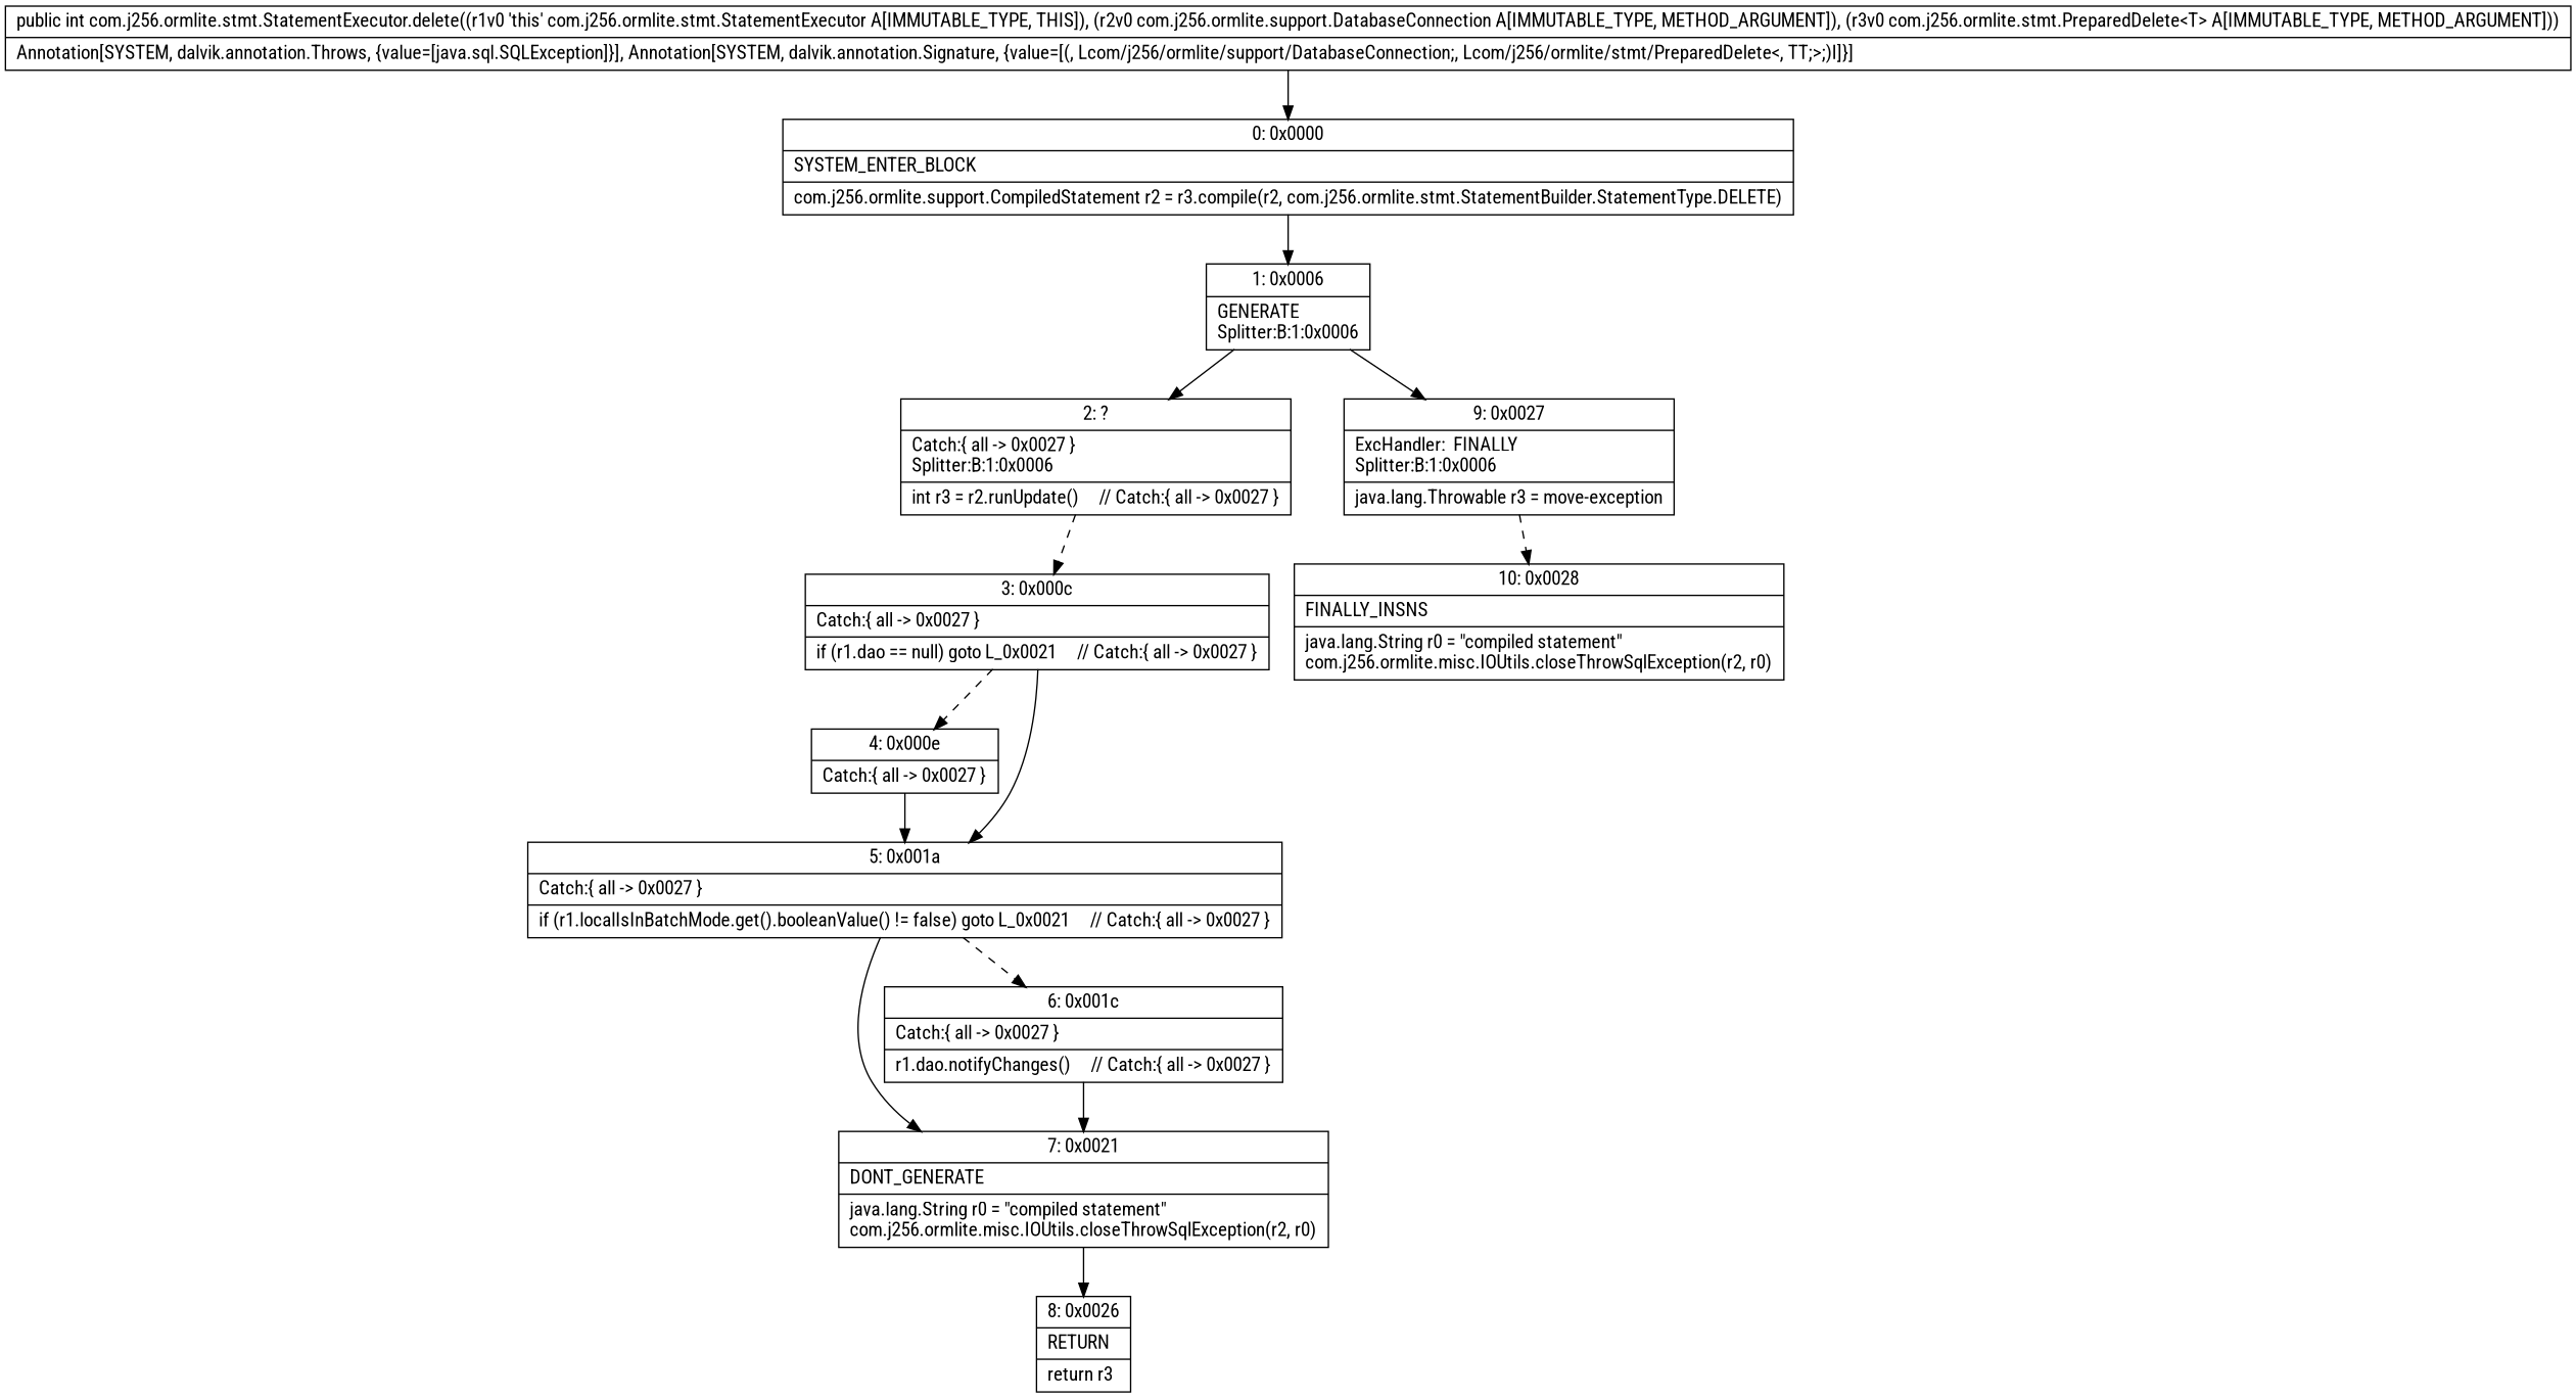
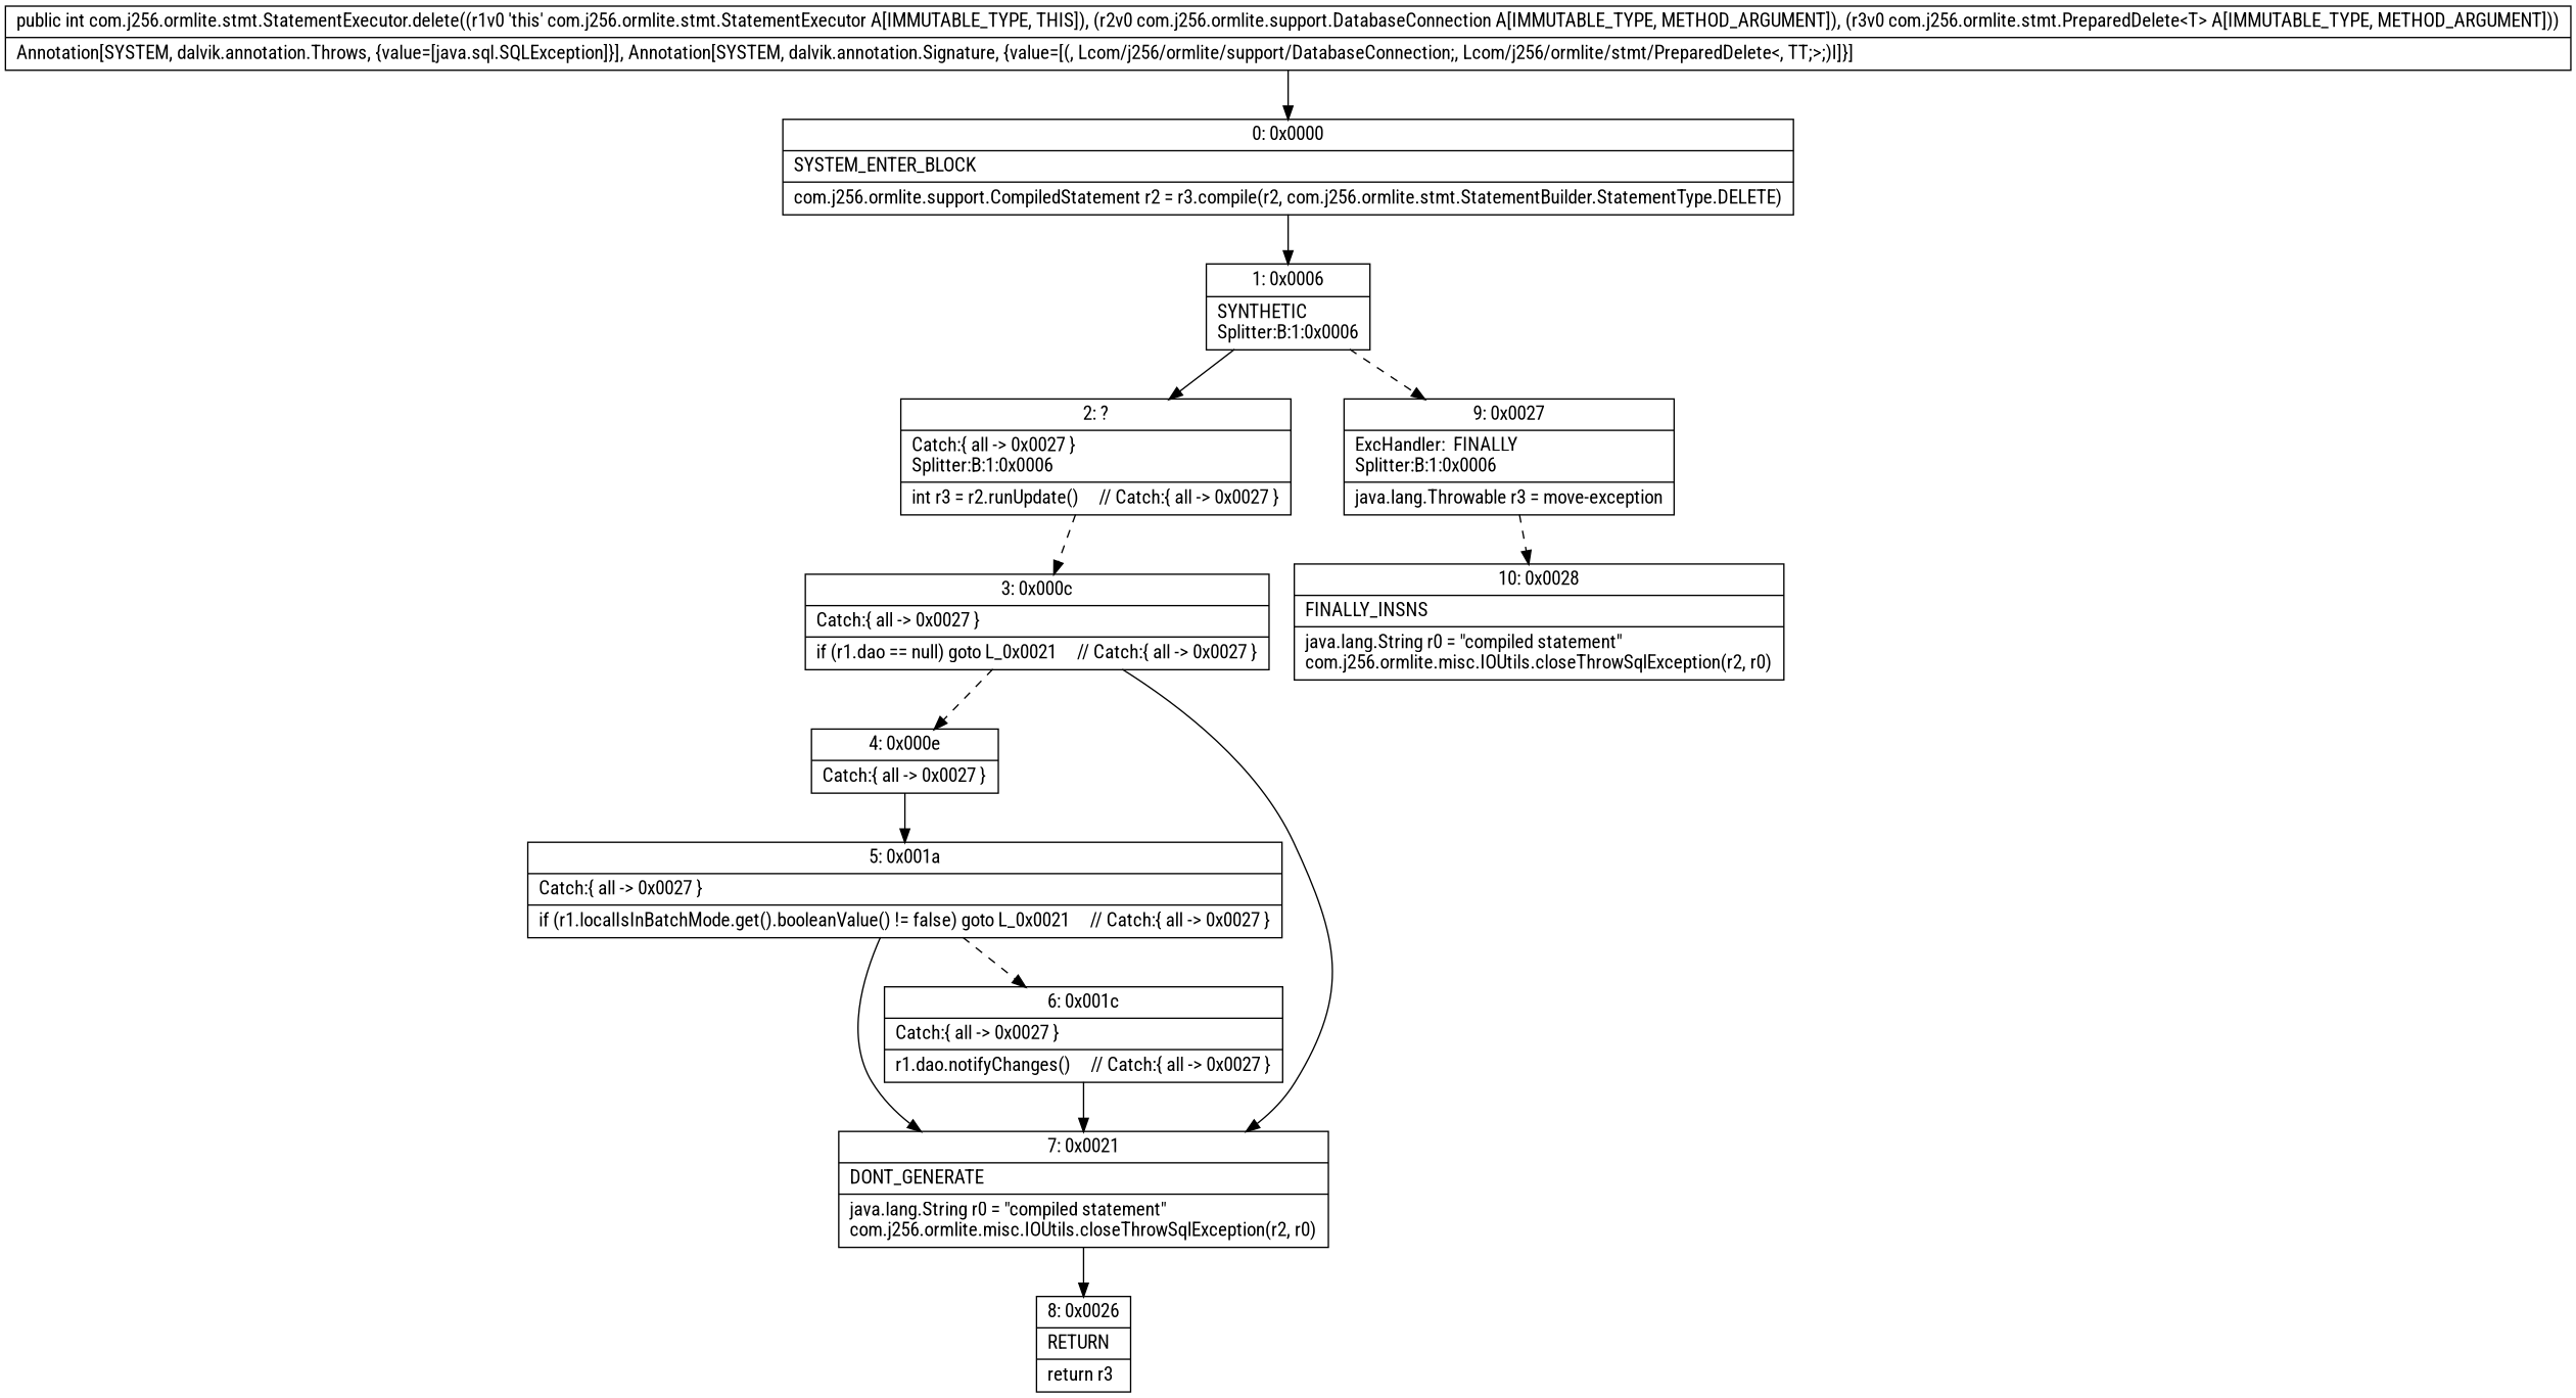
  digraph {
    fontname="Roboto Condensed"
    node [fontname="Roboto Condensed" shape=record]
    edge [fontname="Roboto Condensed"]
    n1 [label="{0\:\ 0x0000|SYSTEM_ENTER_BLOCK\l|com.j256.ormlite.support.CompiledStatement r2 = r3.compile(r2, com.j256.ormlite.stmt.StatementBuilder.StatementType.DELETE)\l}"]
-   n2 [label="{1\:\ 0x0006|GENERATE\lSplitter:B:1:0x0006\l}"]
+   n2 [label="{1\:\ 0x0006|SYNTHETIC\lSplitter:B:1:0x0006\l}"]
    n3 [label="{2\:\ ?|Catch:\{ all \-\> 0x0027 \}\lSplitter:B:1:0x0006\l|int r3 = r2.runUpdate()     \/\/ Catch:\{ all \-\> 0x0027 \}\l}"]
    n4 [label="{9\:\ 0x0027|ExcHandler:  FINALLY\lSplitter:B:1:0x0006\l|java.lang.Throwable r3 = move\-exception\l}"]
    n5 [label="{3\:\ 0x000c|Catch:\{ all \-\> 0x0027 \}\l|if (r1.dao == null) goto L_0x0021     \/\/ Catch:\{ all \-\> 0x0027 \}\l}"]
    n6 [label="{10\:\ 0x0028|FINALLY_INSNS\l|java.lang.String r0 = \"compiled statement\"\lcom.j256.ormlite.misc.IOUtils.closeThrowSqlException(r2, r0)\l}"]
    n7 [label="{4\:\ 0x000e|Catch:\{ all \-\> 0x0027 \}\l}"]
    n8 [label="{7\:\ 0x0021|DONT_GENERATE\l|java.lang.String r0 = \"compiled statement\"\lcom.j256.ormlite.misc.IOUtils.closeThrowSqlException(r2, r0)\l}"]
    n9 [label="{5\:\ 0x001a|Catch:\{ all \-\> 0x0027 \}\l|if (r1.localIsInBatchMode.get().booleanValue() != false) goto L_0x0021     \/\/ Catch:\{ all \-\> 0x0027 \}\l}"]
    n10 [label="{8\:\ 0x0026|RETURN\l|return r3\l}"]
    n11 [label="{6\:\ 0x001c|Catch:\{ all \-\> 0x0027 \}\l|r1.dao.notifyChanges()     \/\/ Catch:\{ all \-\> 0x0027 \}\l}"]
    n12 [label="{public int com.j256.ormlite.stmt.StatementExecutor.delete((r1v0 'this' com.j256.ormlite.stmt.StatementExecutor A[IMMUTABLE_TYPE, THIS]), (r2v0 com.j256.ormlite.support.DatabaseConnection A[IMMUTABLE_TYPE, METHOD_ARGUMENT]), (r3v0 com.j256.ormlite.stmt.PreparedDelete\<T\> A[IMMUTABLE_TYPE, METHOD_ARGUMENT]))  | Annotation[SYSTEM, dalvik.annotation.Throws, \{value=[java.sql.SQLException]\}], Annotation[SYSTEM, dalvik.annotation.Signature, \{value=[(, Lcom\/j256\/ormlite\/support\/DatabaseConnection;, Lcom\/j256\/ormlite\/stmt\/PreparedDelete\<, TT;\>;)I]\}]\l}"]
    n1 -> n2
    n2 -> n3
-   n2 -> n4
+   n2 -> n4 [style=dashed]
    n3 -> n5 [style=dashed]
    n4 -> n6 [style=dashed]
    n5 -> n7 [style=dashed]
-   n5 -> n9
+   n5 -> n8
    n7 -> n9
    n8 -> n10
    n9 -> n8
    n9 -> n11 [style=dashed]
    n11 -> n8
    n12 -> n1
  }
